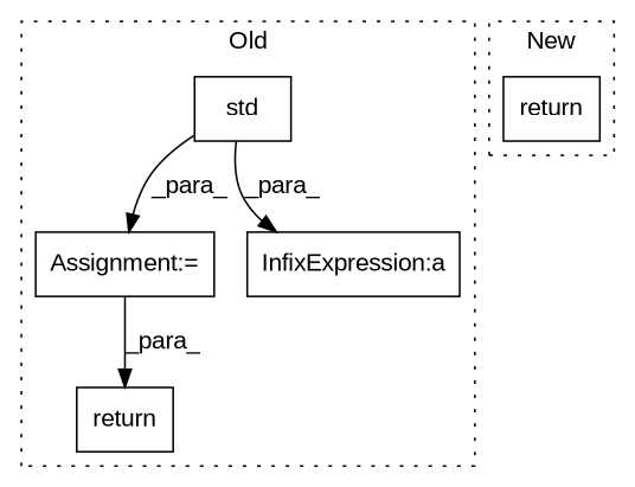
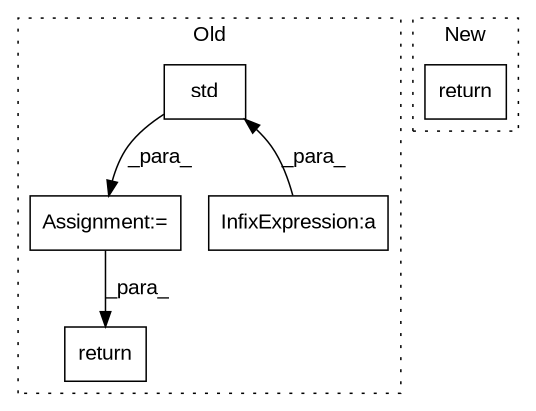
  digraph {
    fontname="Liberation Sans"
    node [a=41 fontname="Liberation Sans" l=7 shape=box]
    edge [fontname="Liberation Sans"]
    n1 [a=32 l="4,1" label=std s="5070,5077"]
    n2 [a=7 l=1 label="Assignment:=" s=5061]
    n3 [a=27 l=3 label="InfixExpression:a" s=5078]
    n4 [label=return s=5208]
    n5 [label=return s=4921]
    subgraph cluster_1 {
      label=Old
      style=dotted
      n1
      n2
      n3
      n4
    }
    subgraph cluster_2 {
      label=New
      style=dotted
      n5
    }
    n1 -> n2 [label=_para_]
-   n1 -> n3 [label=_para_]
+   n3 -> n1 [label=_para_]
    n2 -> n4 [label=_para_]
  }
